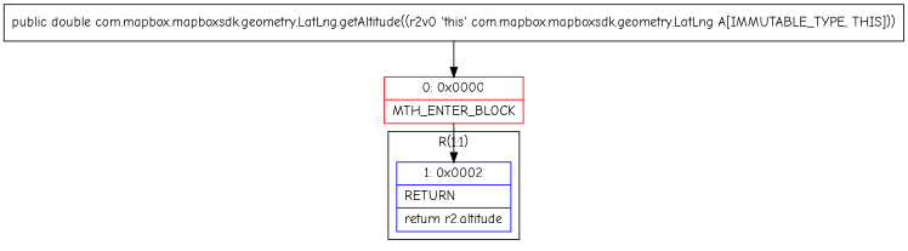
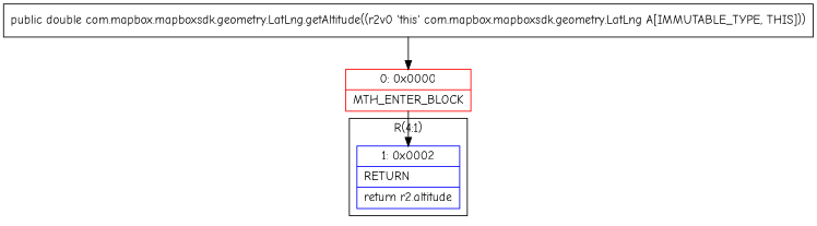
  digraph {
    fontname="Comic Neue"
    node [shape=record fontname="Comic Neue"]
    edge [fontname="Comic Neue"]
    n1 [color=blue label="{1\:\ 0x0002|RETURN\l|return r2.altitude\l}"]
    n2 [color=red label="{0\:\ 0x0000|MTH_ENTER_BLOCK\l}"]
    n3 [label="{public double com.mapbox.mapboxsdk.geometry.LatLng.getAltitude((r2v0 'this' com.mapbox.mapboxsdk.geometry.LatLng A[IMMUTABLE_TYPE, THIS])) }"]
    subgraph cluster_1 {
-     label="R(1:1)"
+     label="R(4:1)"
      n1
    }
    n2 -> n1
    n3 -> n2
  }
